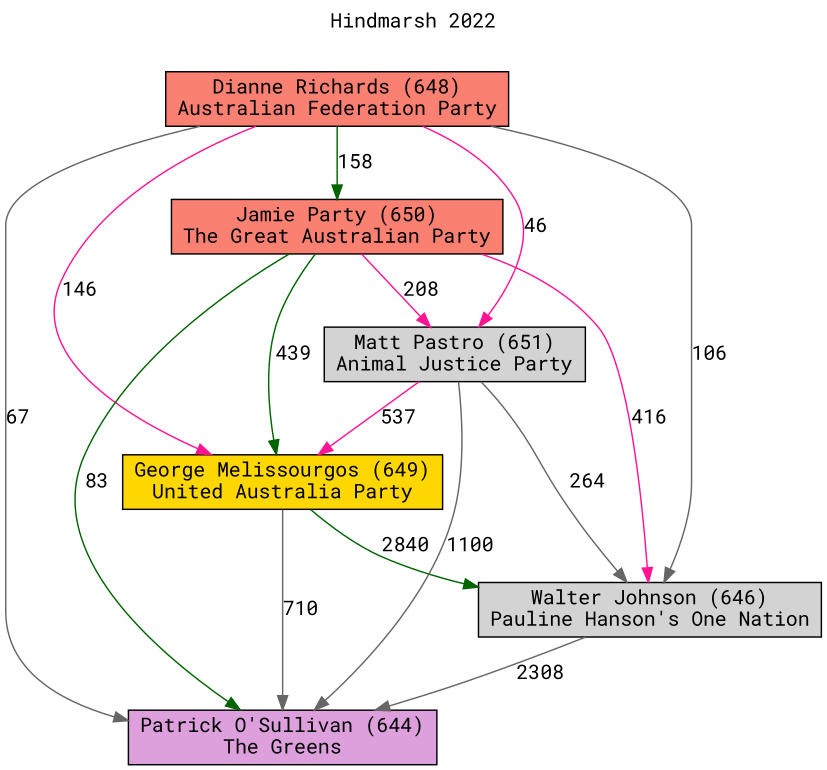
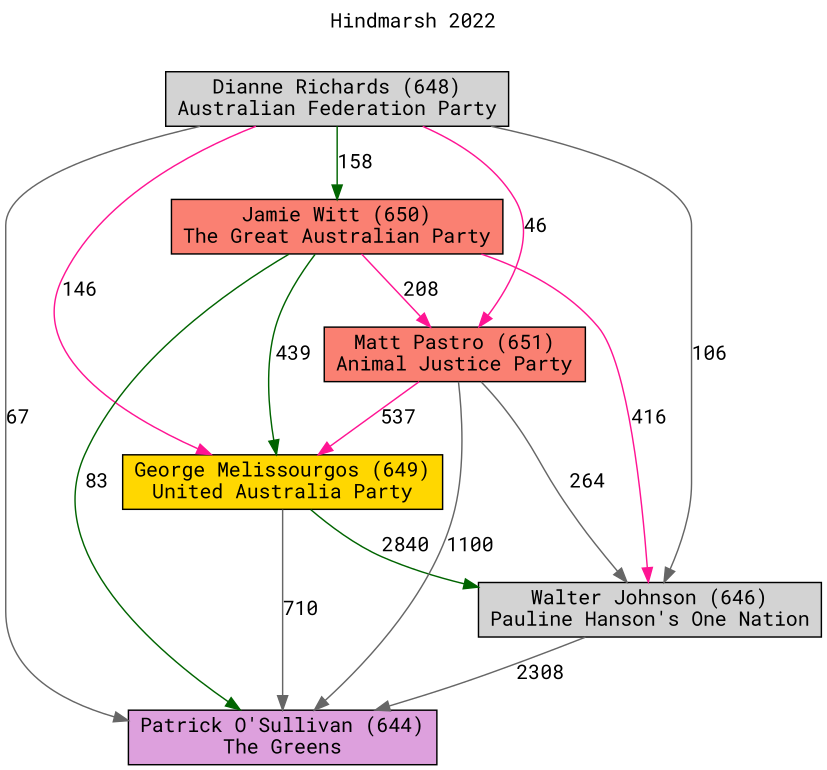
  digraph {
    fontname="Roboto Mono"
    label="Hindmarsh 2022"
    labelloc=t
    mclimit=10
    node [fillcolor=lightgrey fontname="Roboto Mono" shape=box style=filled]
    edge [color=gray40 fontname="Roboto Mono"]
-   n1 [fillcolor=salmon label="Dianne Richards (648)\nAustralian Federation Party"]
+   n1 [label="Dianne Richards (648)\nAustralian Federation Party"]
    n2 [fillcolor=gold label="George Melissourgos (649)\nUnited Australia Party"]
    n3 [fillcolor=plum label="Patrick O'Sullivan (644)\nThe Greens"]
-   n4 [label="Matt Pastro (651)\nAnimal Justice Party"]
+   n4 [fillcolor=salmon label="Matt Pastro (651)\nAnimal Justice Party"]
    n5 [label="Walter Johnson (646)\nPauline Hanson's One Nation"]
-   n6 [fillcolor=salmon label="Jamie Party (650)\nThe Great Australian Party"]
+   n6 [fillcolor=salmon label="Jamie Witt (650)\nThe Great Australian Party"]
    n1 -> n2 [color=deeppink label=146]
    n1 -> n3 [label=67]
    n1 -> n4 [color=deeppink label=46]
    n1 -> n5 [label=106]
    n1 -> n6 [color=darkgreen label=158]
    n2 -> n3 [label=710]
    n2 -> n5 [color=darkgreen label=2840]
    n4 -> n2 [color=deeppink label=537]
    n4 -> n3 [label=1100]
    n4 -> n5 [label=264]
    n5 -> n3 [label=2308]
    n6 -> n2 [color=darkgreen label=439]
    n6 -> n3 [color=darkgreen label=83]
    n6 -> n4 [color=deeppink label=208]
    n6 -> n5 [color=deeppink label=416]
  }
